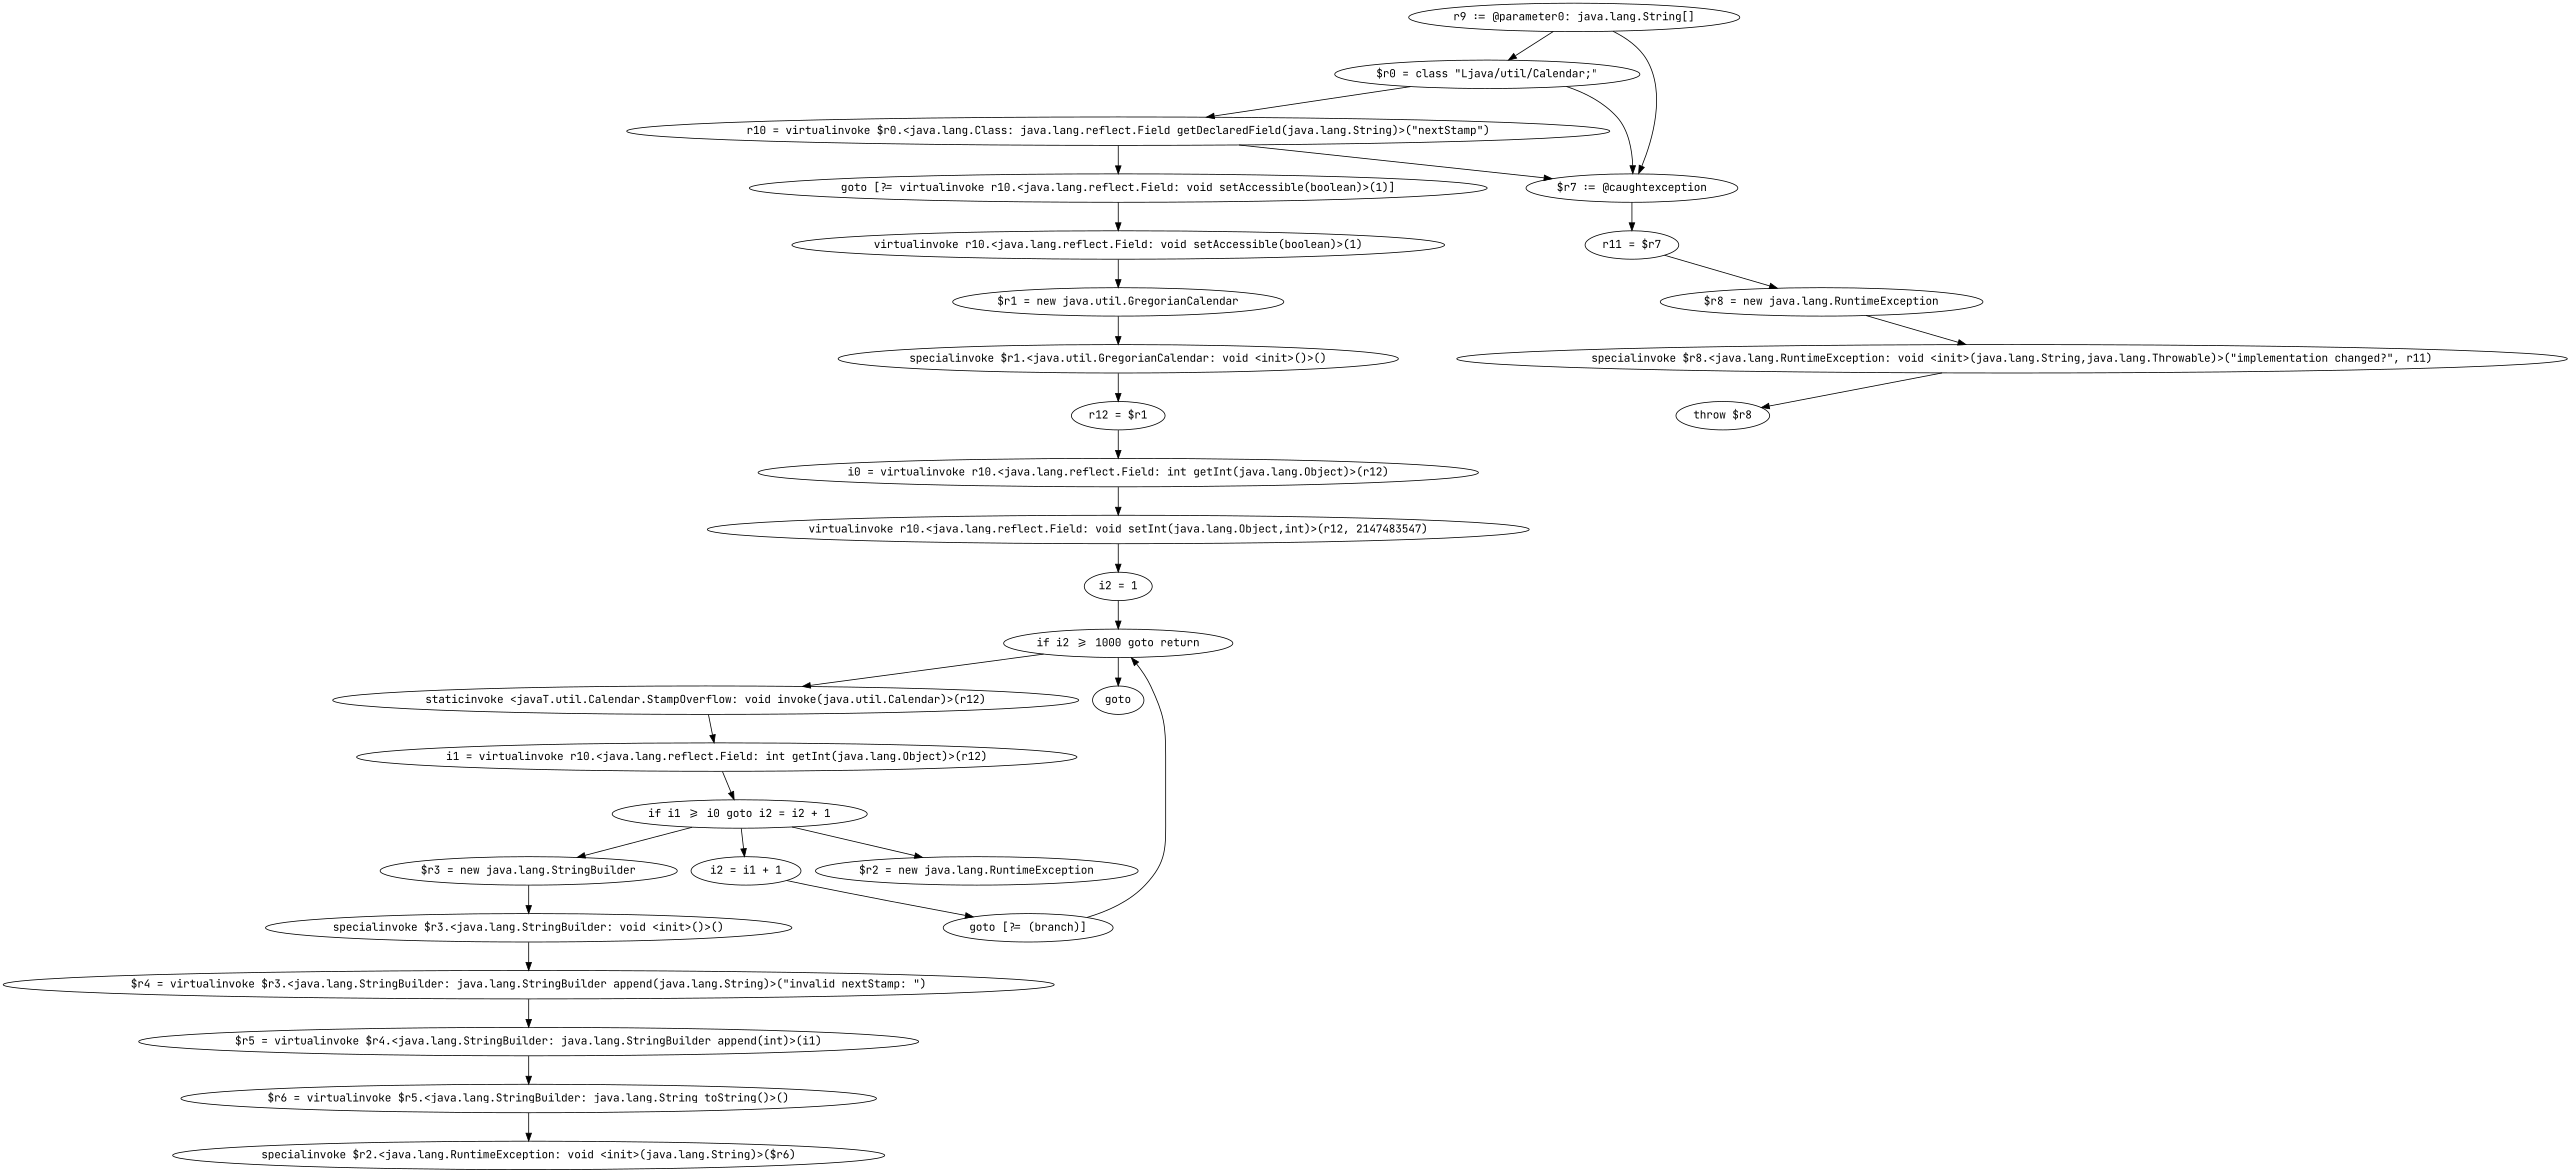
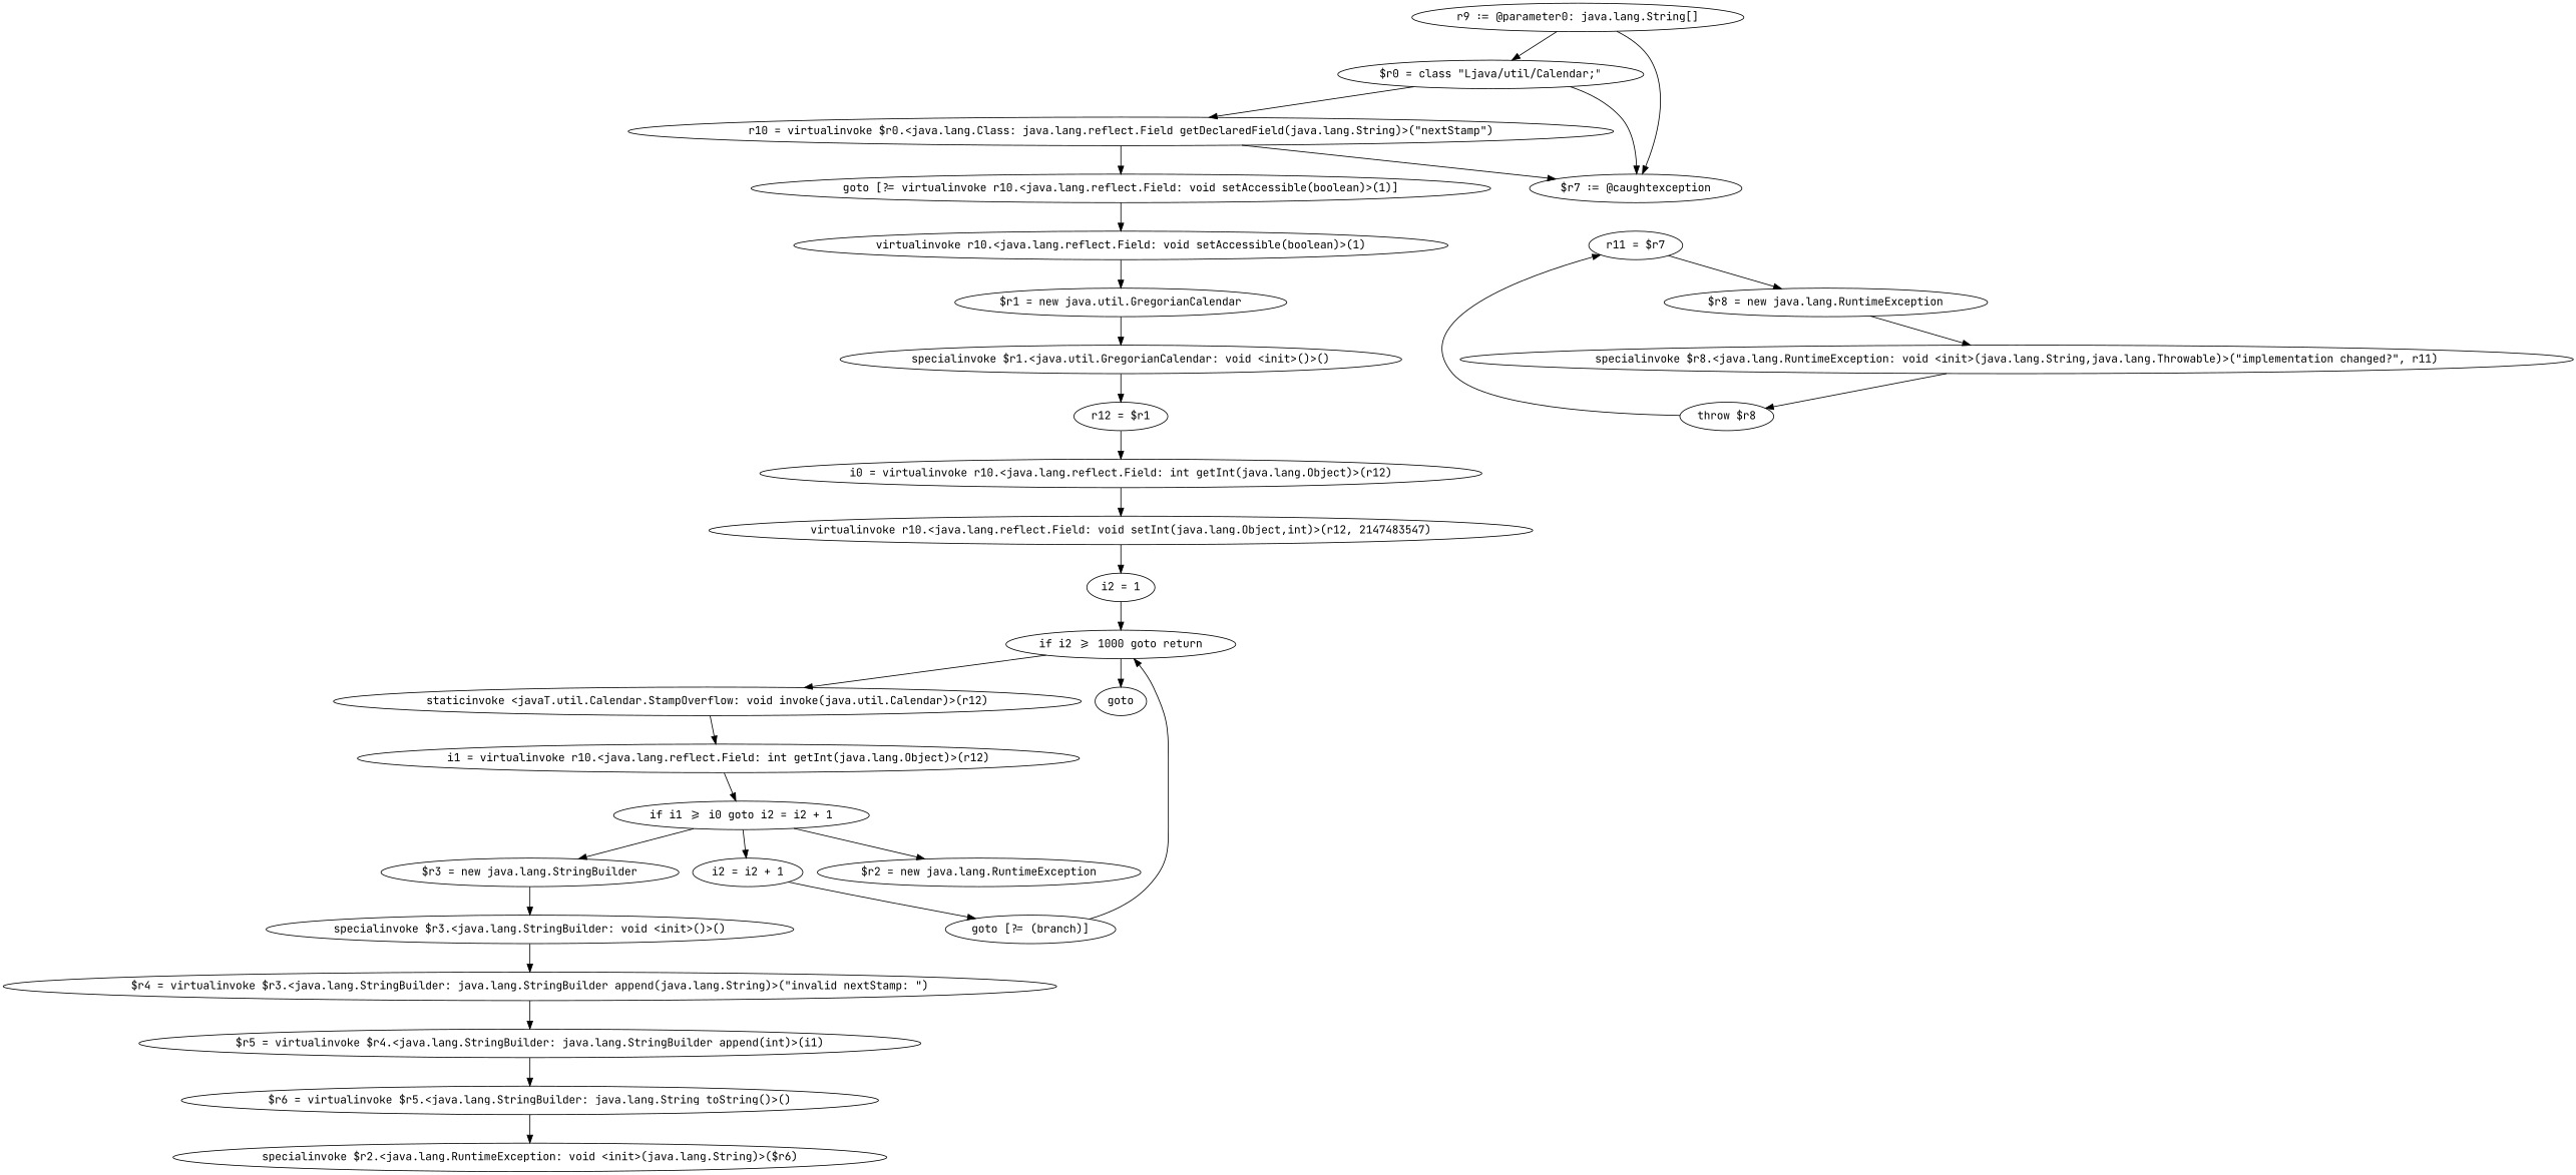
  digraph {
    fontname="JetBrains Mono"
    node [fontname="JetBrains Mono"]
    edge [fontname="JetBrains Mono"]
    "r9 := @parameter0: java.lang.String[]"
    "$r0 = class \"Ljava/util/Calendar;\""
    "$r7 := @caughtexception"
    "r10 = virtualinvoke $r0.<java.lang.Class: java.lang.reflect.Field getDeclaredField(java.lang.String)>(\"nextStamp\")"
    "r11 = $r7"
    "goto [?= virtualinvoke r10.<java.lang.reflect.Field: void setAccessible(boolean)>(1)]"
    "virtualinvoke r10.<java.lang.reflect.Field: void setAccessible(boolean)>(1)"
    "$r1 = new java.util.GregorianCalendar"
    "$r8 = new java.lang.RuntimeException"
    "specialinvoke $r8.<java.lang.RuntimeException: void <init>(java.lang.String,java.lang.Throwable)>(\"implementation changed?\", r11)"
    "throw $r8"
    "specialinvoke $r1.<java.util.GregorianCalendar: void <init>()>()"
    "r12 = $r1"
    "i0 = virtualinvoke r10.<java.lang.reflect.Field: int getInt(java.lang.Object)>(r12)"
    "virtualinvoke r10.<java.lang.reflect.Field: void setInt(java.lang.Object,int)>(r12, 2147483547)"
    n16 [label="i2 = 1"]
    "if i2 >= 1000 goto return"
    "staticinvoke <javaT.util.Calendar.StampOverflow: void invoke(java.util.Calendar)>(r12)"
    n19 [label=goto]
    "i1 = virtualinvoke r10.<java.lang.reflect.Field: int getInt(java.lang.Object)>(r12)"
    "if i1 >= i0 goto i2 = i2 + 1"
    "$r2 = new java.lang.RuntimeException"
-   "i2 = i2 + 1" [label="i2 = i1 + 1"]
+   "i2 = i2 + 1"
    "$r3 = new java.lang.StringBuilder"
    "goto [?= (branch)]"
    "specialinvoke $r3.<java.lang.StringBuilder: void <init>()>()"
    "$r4 = virtualinvoke $r3.<java.lang.StringBuilder: java.lang.StringBuilder append(java.lang.String)>(\"invalid nextStamp: \")"
    "$r5 = virtualinvoke $r4.<java.lang.StringBuilder: java.lang.StringBuilder append(int)>(i1)"
    "$r6 = virtualinvoke $r5.<java.lang.StringBuilder: java.lang.String toString()>()"
    "specialinvoke $r2.<java.lang.RuntimeException: void <init>(java.lang.String)>($r6)"
    "r9 := @parameter0: java.lang.String[]" -> "$r0 = class \"Ljava/util/Calendar;\""
    "r9 := @parameter0: java.lang.String[]" -> "$r7 := @caughtexception"
    "$r0 = class \"Ljava/util/Calendar;\"" -> "$r7 := @caughtexception"
    "$r0 = class \"Ljava/util/Calendar;\"" -> "r10 = virtualinvoke $r0.<java.lang.Class: java.lang.reflect.Field getDeclaredField(java.lang.String)>(\"nextStamp\")"
-   "$r7 := @caughtexception" -> "r11 = $r7"
+   "throw $r8" -> "r11 = $r7"
    "r10 = virtualinvoke $r0.<java.lang.Class: java.lang.reflect.Field getDeclaredField(java.lang.String)>(\"nextStamp\")" -> "$r7 := @caughtexception"
    "r10 = virtualinvoke $r0.<java.lang.Class: java.lang.reflect.Field getDeclaredField(java.lang.String)>(\"nextStamp\")" -> "goto [?= virtualinvoke r10.<java.lang.reflect.Field: void setAccessible(boolean)>(1)]"
    "r11 = $r7" -> "$r8 = new java.lang.RuntimeException"
    "goto [?= virtualinvoke r10.<java.lang.reflect.Field: void setAccessible(boolean)>(1)]" -> "virtualinvoke r10.<java.lang.reflect.Field: void setAccessible(boolean)>(1)"
    "virtualinvoke r10.<java.lang.reflect.Field: void setAccessible(boolean)>(1)" -> "$r1 = new java.util.GregorianCalendar"
    "$r1 = new java.util.GregorianCalendar" -> "specialinvoke $r1.<java.util.GregorianCalendar: void <init>()>()"
    "$r8 = new java.lang.RuntimeException" -> "specialinvoke $r8.<java.lang.RuntimeException: void <init>(java.lang.String,java.lang.Throwable)>(\"implementation changed?\", r11)"
    "specialinvoke $r8.<java.lang.RuntimeException: void <init>(java.lang.String,java.lang.Throwable)>(\"implementation changed?\", r11)" -> "throw $r8"
    "specialinvoke $r1.<java.util.GregorianCalendar: void <init>()>()" -> "r12 = $r1"
    "r12 = $r1" -> "i0 = virtualinvoke r10.<java.lang.reflect.Field: int getInt(java.lang.Object)>(r12)"
    "i0 = virtualinvoke r10.<java.lang.reflect.Field: int getInt(java.lang.Object)>(r12)" -> "virtualinvoke r10.<java.lang.reflect.Field: void setInt(java.lang.Object,int)>(r12, 2147483547)"
    "virtualinvoke r10.<java.lang.reflect.Field: void setInt(java.lang.Object,int)>(r12, 2147483547)" -> n16
    n16 -> "if i2 >= 1000 goto return"
    "if i2 >= 1000 goto return" -> "staticinvoke <javaT.util.Calendar.StampOverflow: void invoke(java.util.Calendar)>(r12)"
    "if i2 >= 1000 goto return" -> n19
    "staticinvoke <javaT.util.Calendar.StampOverflow: void invoke(java.util.Calendar)>(r12)" -> "i1 = virtualinvoke r10.<java.lang.reflect.Field: int getInt(java.lang.Object)>(r12)"
    "i1 = virtualinvoke r10.<java.lang.reflect.Field: int getInt(java.lang.Object)>(r12)" -> "if i1 >= i0 goto i2 = i2 + 1"
    "if i1 >= i0 goto i2 = i2 + 1" -> "$r2 = new java.lang.RuntimeException"
    "if i1 >= i0 goto i2 = i2 + 1" -> "i2 = i2 + 1"
    "if i1 >= i0 goto i2 = i2 + 1" -> "$r3 = new java.lang.StringBuilder"
    "i2 = i2 + 1" -> "goto [?= (branch)]"
    "$r3 = new java.lang.StringBuilder" -> "specialinvoke $r3.<java.lang.StringBuilder: void <init>()>()"
    "goto [?= (branch)]" -> "if i2 >= 1000 goto return"
    "specialinvoke $r3.<java.lang.StringBuilder: void <init>()>()" -> "$r4 = virtualinvoke $r3.<java.lang.StringBuilder: java.lang.StringBuilder append(java.lang.String)>(\"invalid nextStamp: \")"
    "$r4 = virtualinvoke $r3.<java.lang.StringBuilder: java.lang.StringBuilder append(java.lang.String)>(\"invalid nextStamp: \")" -> "$r5 = virtualinvoke $r4.<java.lang.StringBuilder: java.lang.StringBuilder append(int)>(i1)"
    "$r5 = virtualinvoke $r4.<java.lang.StringBuilder: java.lang.StringBuilder append(int)>(i1)" -> "$r6 = virtualinvoke $r5.<java.lang.StringBuilder: java.lang.String toString()>()"
    "$r6 = virtualinvoke $r5.<java.lang.StringBuilder: java.lang.String toString()>()" -> "specialinvoke $r2.<java.lang.RuntimeException: void <init>(java.lang.String)>($r6)"
  }
